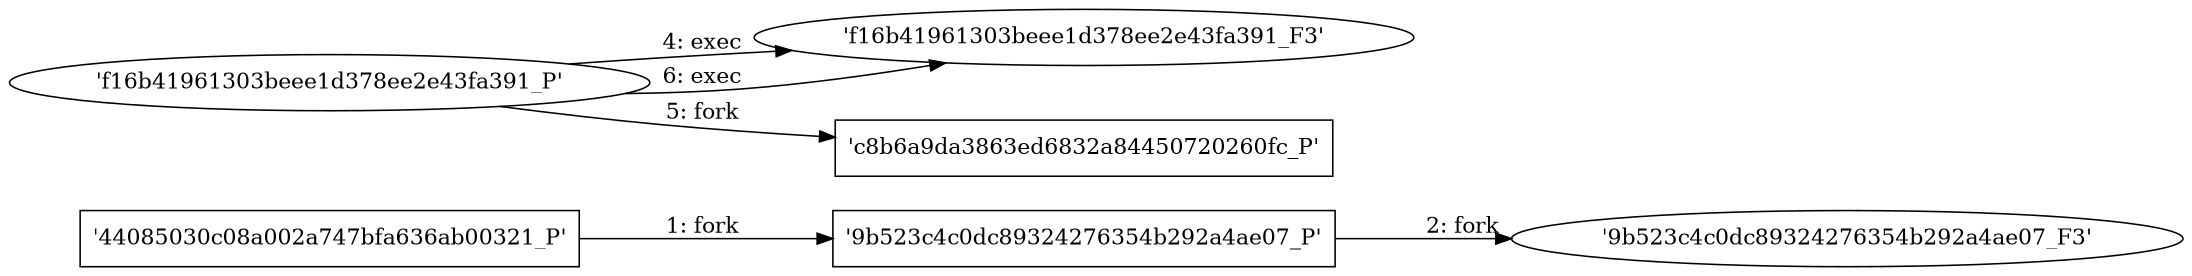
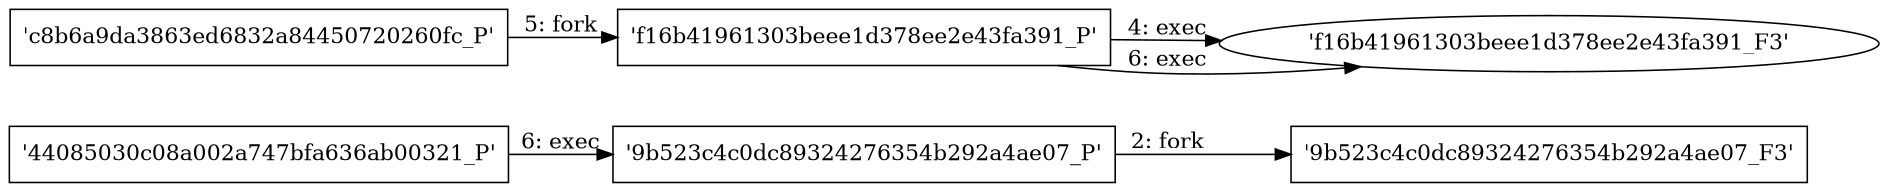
  digraph {
    engine=neato
    fixedsize=false
    fontname="DejaVu Serif"
    fontsize=10
    nodesep=0.3
    rankdir=LR
    ranksep=0
    splines=true
    node [fontname="DejaVu Serif" node_type=Process shape=box]
    edge [fontname="DejaVu Serif"]
    "'44085030c08a002a747bfa636ab00321_P'"
    "'9b523c4c0dc89324276354b292a4ae07_P'"
-   "'9b523c4c0dc89324276354b292a4ae07_F3'" [node_type=File shape=ellipse]
+   "'9b523c4c0dc89324276354b292a4ae07_F3'" [node_type=File]
    "'f16b41961303beee1d378ee2e43fa391_F3'" [node_type=File shape=ellipse]
-   "'f16b41961303beee1d378ee2e43fa391_P'" [shape=ellipse]
+   "'f16b41961303beee1d378ee2e43fa391_P'"
    "'c8b6a9da3863ed6832a84450720260fc_P'"
-   "'44085030c08a002a747bfa636ab00321_P'" -> "'9b523c4c0dc89324276354b292a4ae07_P'" [label="1: fork"]
+   "'44085030c08a002a747bfa636ab00321_P'" -> "'9b523c4c0dc89324276354b292a4ae07_P'" [label="6: exec"]
    "'9b523c4c0dc89324276354b292a4ae07_P'" -> "'9b523c4c0dc89324276354b292a4ae07_F3'" [label="2: fork"]
    "'f16b41961303beee1d378ee2e43fa391_P'" -> "'f16b41961303beee1d378ee2e43fa391_F3'" [label="4: exec"]
    "'f16b41961303beee1d378ee2e43fa391_P'" -> "'f16b41961303beee1d378ee2e43fa391_F3'" [label="6: exec"]
-   "'f16b41961303beee1d378ee2e43fa391_P'" -> "'c8b6a9da3863ed6832a84450720260fc_P'" [label="5: fork"]
+   "'c8b6a9da3863ed6832a84450720260fc_P'" -> "'f16b41961303beee1d378ee2e43fa391_P'" [label="5: fork"]
  }
